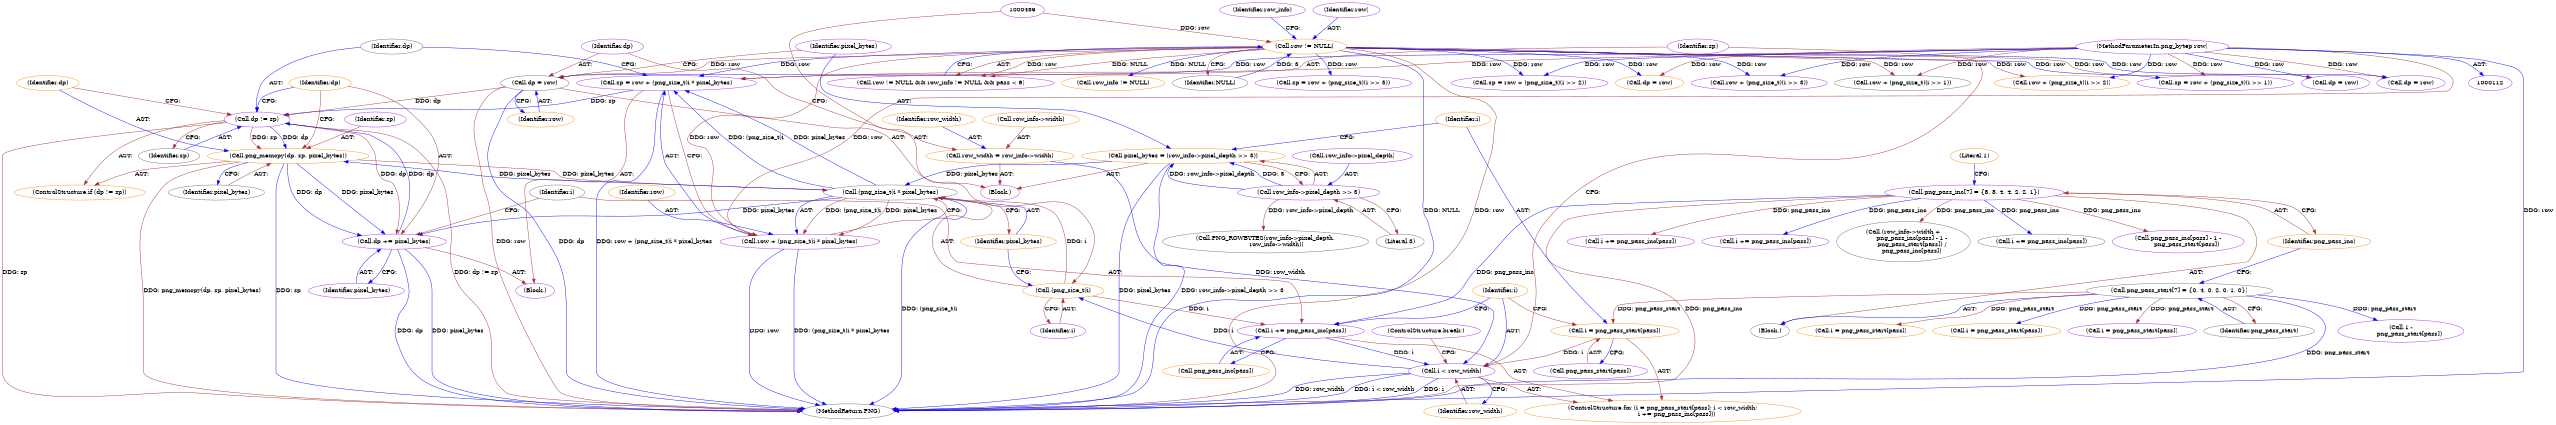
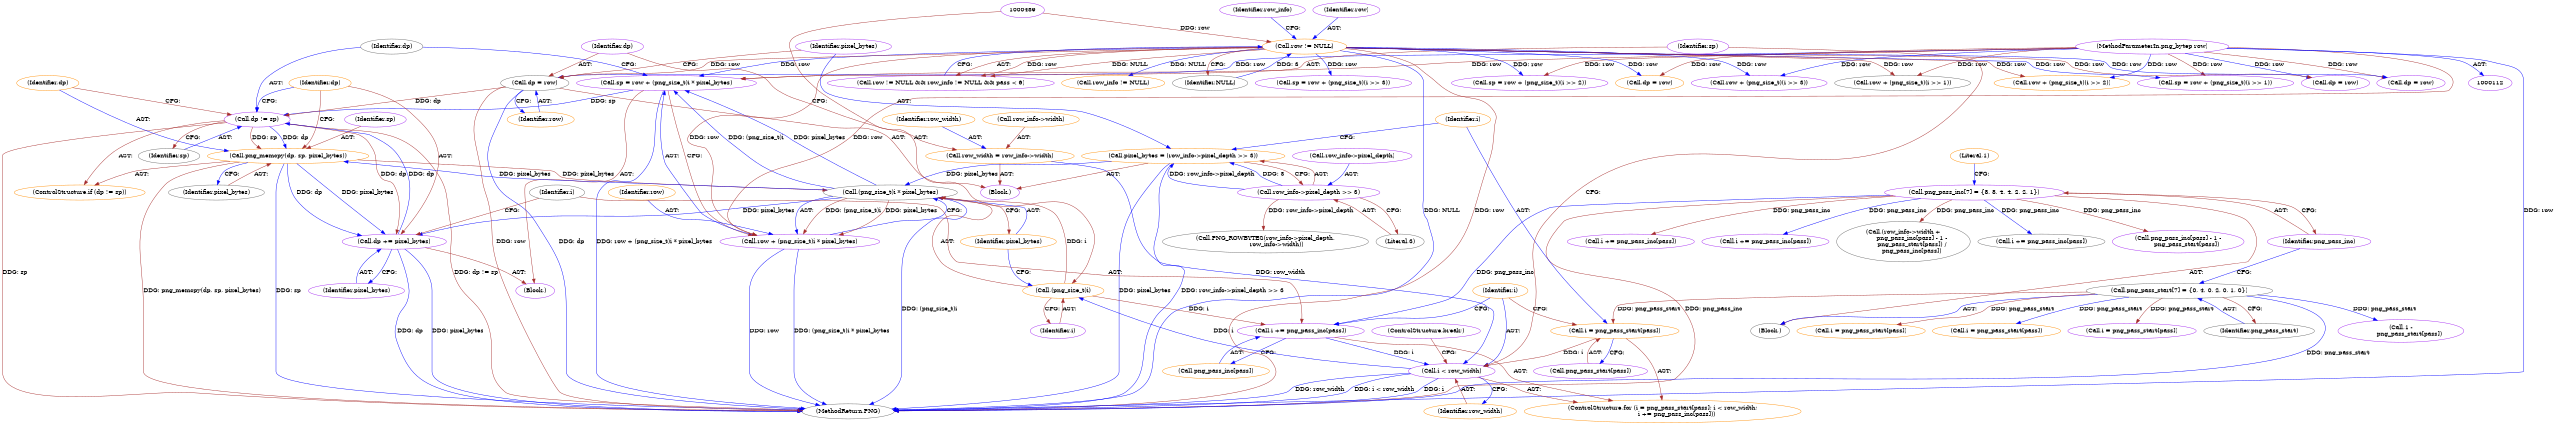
  digraph {
    node [color=purple]
    edge [color=blue]
    n1 [label="(Call,sp = row + (png_size_t)i * pixel_bytes)"]
    n2 [label="(Call,dp != sp)"]
    n3 [label="(Call,row + (png_size_t)i * pixel_bytes)"]
    n4 [label="(Block,)"]
    n5 [color=gray40 label="(MethodReturn,PNG)"]
    n6 [color=darkorange label="(Call,png_memcpy(dp, sp, pixel_bytes))"]
    n7 [label="(Call,dp += pixel_bytes)"]
    n8 [color=darkorange label="(ControlStructure,if (dp != sp))"]
    n9 [color=gray40 label="(Identifier,sp)"]
    n10 [color=gray40 label="(Call,(png_size_t)i * pixel_bytes)"]
    n11 [label="(MethodParameterIn,png_bytep row)"]
    n12 [color=gray40 label="(Call,dp = row)"]
    n13 [label="(Call,dp = row)"]
    n14 [label="(Call,sp = row + (png_size_t)(i >> 1))"]
    n15 [label="(Call,sp = row + (png_size_t)(i >> 2))"]
    n16 [color=darkorange label="(Call,dp = row)"]
    n17 [label="(Call,row + (png_size_t)(i >> 3))"]
    n18 [color=gray40 label="(Call,row + (png_size_t)(i >> 1))"]
    n19 [label="(Call,dp = row)"]
    n20 [color=darkorange label="(Call,row + (png_size_t)(i >> 2))"]
    1000112
    n22 [color=darkorange label="(Call,row != NULL)"]
    n23 [label="(Call,sp = row + (png_size_t)(i >> 3))"]
    n24 [label="(Call,row != NULL && row_info != NULL && pass < 6)"]
    n25 [color=darkorange label="(Call,row_info != NULL)"]
    n26 [color=gray40 label="(Identifier,NULL)"]
    n27 [label="(Block,)"]
    n28 [color=darkorange label="(Identifier,row)"]
    n29 [color=darkorange label="(Identifier,pixel_bytes)"]
    n30 [color=gray40 label="(Identifier,pixel_bytes)"]
    n31 [label="(Identifier,pixel_bytes)"]
    n32 [color=darkorange label="(Call,(png_size_t)i)"]
    n33 [label="(Call,i += png_pass_inc[pass])"]
    n34 [label="(Identifier,i)"]
    n35 [label="(Call,i < row_width)"]
    n36 [color=darkorange label="(ControlStructure,for (i = png_pass_start[pass]; i < row_width;\n               i += png_pass_inc[pass]))"]
    n37 [color=darkorange label="(Call,png_pass_inc[pass])"]
    n38 [color=darkorange label="(Identifier,row_width)"]
    n39 [label="(Call,png_pass_inc[7] = {8, 8, 4, 4, 2, 2, 1})"]
    n40 [color=gray40 label="(Block,)"]
-   n41 [color=darkorange label="(Identifier,png_pass_inc)"]
+   n41 [label="(Identifier,png_pass_inc)"]
    n42 [label="(Call,i += png_pass_inc[pass])"]
    n43 [label="(Call,i += png_pass_inc[pass])"]
    n44 [color=gray40 label="(Call,(row_info->width +\n         png_pass_inc[pass] - 1 -\n         png_pass_start[pass]) /\n         png_pass_inc[pass])"]
    n45 [color=gray40 label="(Call,i += png_pass_inc[pass])"]
    n46 [label="(Call,png_pass_inc[pass] - 1 -\n         png_pass_start[pass])"]
    n47 [color=gray40 label="(Call,png_pass_start[7] = {0, 4, 0, 2, 0, 1, 0})"]
    n48 [color=darkorange label="(Call,i = png_pass_start[pass])"]
    n49 [label="(Call,png_pass_start[pass])"]
    n50 [label="(Call,i = png_pass_start[pass])"]
    n51 [color=gray40 label="(Identifier,png_pass_start)"]
    n52 [label="(Call,1 -\n         png_pass_start[pass])"]
    n53 [color=darkorange label="(Call,i = png_pass_start[pass])"]
    n54 [color=darkorange label="(Call,i = png_pass_start[pass])"]
    n55 [color=darkorange label="(Call,row_width = row_info->width)"]
    n56 [color=darkorange label="(Call,row_info->width)"]
    n57 [color=darkorange label="(Call,pixel_bytes = (row_info->pixel_depth >> 3))"]
    n58 [label="(Call,row_info->pixel_depth >> 3)"]
    n59 [color=gray40 label="(Call,PNG_ROWBYTES(row_info->pixel_depth,\n            row_info->width))"]
    n60 [color=gray40 label="(Literal,3)"]
    n61 [color=darkorange label="(Identifier,dp)"]
    n62 [color=darkorange label="(Identifier,row)"]
    n63 [color=darkorange label="(Identifier,i)"]
    n64 [label="(Identifier,dp)"]
    n65 [label="(Identifier,row)"]
    n66 [color=gray40 label="(Identifier,dp)"]
    n67 [color=gray40 label="(Identifier,i)"]
    n68 [color=darkorange label="(Identifier,dp)"]
    n69 [color=darkorange label="(Identifier,i)"]
    n70 [label="(Identifier,sp)"]
    n71 [label="(Identifier,sp)"]
    n72 [label="(Call,row_info->pixel_depth)"]
    n73 [label="(Identifier,row_info)"]
    n74 [color=darkorange label="(Literal,1)"]
    n75 [label="(ControlStructure,break;)"]
    n76 [label="(Identifier,pixel_bytes)"]
    n77 [color=darkorange label="(Identifier,row_width)"]
    1000489
    n1 -> n2 [label="DDG: sp"]
    n1 -> n3 [color=brown label="CFG: "]
    n1 -> n4 [color=brown label="AST: "]
    n1 -> n5 [label="DDG: row + (png_size_t)i * pixel_bytes"]
    n2 -> n5 [color=brown label="DDG: dp != sp"]
    n2 -> n5 [color=brown label="DDG: sp"]
    n2 -> n6 [label="DDG: dp"]
    n2 -> n6 [color=brown label="DDG: sp"]
    n2 -> n7 [color=brown label="DDG: dp"]
    n2 -> n8 [color=brown label="AST: "]
    n2 -> n9 [color=brown label="CFG: "]
    n3 -> n1 [label="AST: "]
    n3 -> n5 [label="DDG: row"]
    n3 -> n5 [label="DDG: (png_size_t)i * pixel_bytes"]
-   n3 -> n10 [color=brown label="CFG: "]
+   n3 -> n10 [label="CFG: "]
    n6 -> n5 [label="DDG: sp"]
    n6 -> n5 [color=brown label="DDG: png_memcpy(dp, sp, pixel_bytes)"]
    n6 -> n7 [label="DDG: pixel_bytes"]
    n6 -> n7 [label="DDG: dp"]
    n6 -> n8 [color=brown label="AST: "]
    n6 -> n10 [color=brown label="DDG: pixel_bytes"]
    n6 -> n30 [label="CFG: "]
    n7 -> n2 [label="DDG: dp"]
    n7 -> n4 [color=brown label="AST: "]
    n7 -> n5 [label="DDG: pixel_bytes"]
    n7 -> n5 [label="DDG: dp"]
    n7 -> n31 [label="CFG: "]
    n9 -> n2 [label="AST: "]
    n10 -> n1 [label="DDG: (png_size_t)i"]
    n10 -> n1 [label="DDG: pixel_bytes"]
    n10 -> n3 [label="AST: "]
    n10 -> n3 [color=brown label="DDG: (png_size_t)i"]
    n10 -> n3 [color=brown label="DDG: pixel_bytes"]
    n10 -> n5 [label="DDG: (png_size_t)i"]
    n10 -> n6 [label="DDG: pixel_bytes"]
    n10 -> n7 [label="DDG: pixel_bytes"]
    n10 -> n29 [color=brown label="CFG: "]
    n11 -> n1 [color=brown label="DDG: row"]
    n11 -> n3 [color=brown label="DDG: row"]
    n11 -> n5 [label="DDG: row"]
    n11 -> n12 [label="DDG: row"]
    n11 -> n13 [label="DDG: row"]
    n11 -> n14 [color=brown label="DDG: row"]
-   n11 -> n15 [label="DDG: row"]
+   n11 -> n15 [color=brown label="DDG: row"]
    n11 -> n16 [color=brown label="DDG: row"]
    n11 -> n17 [label="DDG: row"]
    n11 -> n18 [color=brown label="DDG: row"]
    n11 -> n19 [color=brown label="DDG: row"]
    n11 -> n20 [label="DDG: row"]
    n11 -> 1000112 [label="AST: "]
    n12 -> n2 [color=brown label="DDG: dp"]
    n12 -> n5 [color=brown label="DDG: row"]
    n12 -> n5 [label="DDG: dp"]
    n12 -> n27 [color=brown label="AST: "]
    n12 -> n28 [label="CFG: "]
    n22 -> n1 [label="DDG: row"]
    n22 -> n3 [color=brown label="DDG: row"]
    n22 -> n5 [label="DDG: NULL"]
    n22 -> n5 [color=brown label="DDG: row"]
    n22 -> n12 [color=brown label="DDG: row"]
    n22 -> n13 [color=brown label="DDG: row"]
    n22 -> n14 [label="DDG: row"]
    n22 -> n15 [label="DDG: row"]
    n22 -> n16 [label="DDG: row"]
    n22 -> n17 [label="DDG: row"]
    n22 -> n18 [color=brown label="DDG: row"]
    n22 -> n19 [label="DDG: row"]
    n22 -> n20 [color=brown label="DDG: row"]
    n22 -> n23 [label="DDG: row"]
    n22 -> n24 [color=brown label="AST: "]
    n22 -> n24 [color=brown label="DDG: row"]
    n22 -> n24 [color=brown label="DDG: NULL"]
    n22 -> n25 [label="DDG: NULL"]
    n22 -> n26 [color=brown label="CFG: "]
    n24 -> n22 [label="CFG: "]
    n26 -> n22 [label="DDG: 3"]
    n28 -> n12 [label="AST: "]
    n29 -> n10 [label="AST: "]
    n29 -> n32 [label="CFG: "]
    n30 -> n6 [color=brown label="AST: "]
    n31 -> n7 [label="AST: "]
    n32 -> n10 [color=brown label="AST: "]
    n32 -> n10 [color=brown label="DDG: i"]
    n32 -> n33 [color=brown label="DDG: i"]
    n32 -> n34 [color=brown label="CFG: "]
    n33 -> n35 [label="DDG: i"]
    n33 -> n36 [color=brown label="AST: "]
    n33 -> n37 [label="CFG: "]
    n34 -> n32 [color=brown label="AST: "]
    n35 -> n5 [label="DDG: row_width"]
    n35 -> n5 [label="DDG: i < row_width"]
    n35 -> n5 [label="DDG: i"]
    n35 -> n32 [label="DDG: i"]
    n35 -> n36 [color=brown label="AST: "]
    n35 -> n38 [label="CFG: "]
    n37 -> n33 [label="AST: "]
    n38 -> n35 [color=brown label="AST: "]
    n39 -> n5 [color=brown label="DDG: png_pass_inc"]
    n39 -> n33 [label="DDG: png_pass_inc"]
    n39 -> n40 [color=brown label="AST: "]
    n39 -> n41 [color=brown label="CFG: "]
    n39 -> n42 [color=brown label="DDG: png_pass_inc"]
    n39 -> n43 [label="DDG: png_pass_inc"]
    n39 -> n44 [color=brown label="DDG: png_pass_inc"]
    n39 -> n45 [label="DDG: png_pass_inc"]
    n39 -> n46 [color=brown label="DDG: png_pass_inc"]
    n41 -> n39 [color=brown label="AST: "]
    n41 -> n47 [label="CFG: "]
    n47 -> n5 [label="DDG: png_pass_start"]
    n47 -> n40 [label="AST: "]
    n47 -> n48 [color=brown label="DDG: png_pass_start"]
    n47 -> n50 [color=brown label="DDG: png_pass_start"]
    n47 -> n51 [color=brown label="CFG: "]
    n47 -> n52 [label="DDG: png_pass_start"]
    n47 -> n53 [color=brown label="DDG: png_pass_start"]
    n47 -> n54 [label="DDG: png_pass_start"]
    n48 -> n35 [color=brown label="DDG: i"]
    n48 -> n36 [color=brown label="AST: "]
    n48 -> n49 [label="CFG: "]
    n49 -> n48 [color=brown label="AST: "]
    n51 -> n47 [label="AST: "]
    n55 -> n27 [color=brown label="AST: "]
    n55 -> n35 [label="DDG: row_width"]
    n56 -> n55 [color=brown label="AST: "]
    n57 -> n5 [label="DDG: row_info->pixel_depth >> 3"]
    n57 -> n5 [label="DDG: pixel_bytes"]
    n57 -> n10 [label="DDG: pixel_bytes"]
    n57 -> n27 [color=brown label="AST: "]
    n57 -> n58 [color=brown label="CFG: "]
    n58 -> n57 [color=brown label="AST: "]
    n58 -> n57 [label="DDG: row_info->pixel_depth"]
    n58 -> n57 [label="DDG: 3"]
    n58 -> n59 [color=brown label="DDG: row_info->pixel_depth"]
    n58 -> n60 [color=brown label="CFG: "]
    n60 -> n58 [color=brown label="AST: "]
    n61 -> n2 [color=brown label="CFG: "]
    n61 -> n6 [label="AST: "]
    n62 -> n3 [label="AST: "]
    n63 -> n48 [label="AST: "]
    n63 -> n57 [label="CFG: "]
    n64 -> n12 [color=brown label="AST: "]
    n64 -> n55 [color=brown label="CFG: "]
    n65 -> n22 [label="AST: "]
    n66 -> n1 [label="CFG: "]
    n66 -> n2 [label="AST: "]
    n67 -> n7 [color=brown label="CFG: "]
    n67 -> n33 [color=brown label="AST: "]
    n68 -> n2 [label="CFG: "]
    n68 -> n6 [color=brown label="CFG: "]
    n68 -> n7 [color=brown label="AST: "]
    n69 -> n33 [label="CFG: "]
    n69 -> n35 [label="AST: "]
    n69 -> n48 [color=brown label="CFG: "]
    n70 -> n1 [color=brown label="AST: "]
    n70 -> n35 [color=brown label="CFG: "]
    n71 -> n6 [color=brown label="AST: "]
    n72 -> n58 [label="AST: "]
    n73 -> n22 [label="CFG: "]
    n74 -> n39 [label="CFG: "]
    n75 -> n35 [color=brown label="CFG: "]
    n76 -> n12 [color=brown label="CFG: "]
    n76 -> n57 [label="AST: "]
    n77 -> n55 [label="AST: "]
    1000489 -> n22 [color=brown label="DDG: row"]
    1000489 -> n32 [color=brown label="AST: "]
  }
